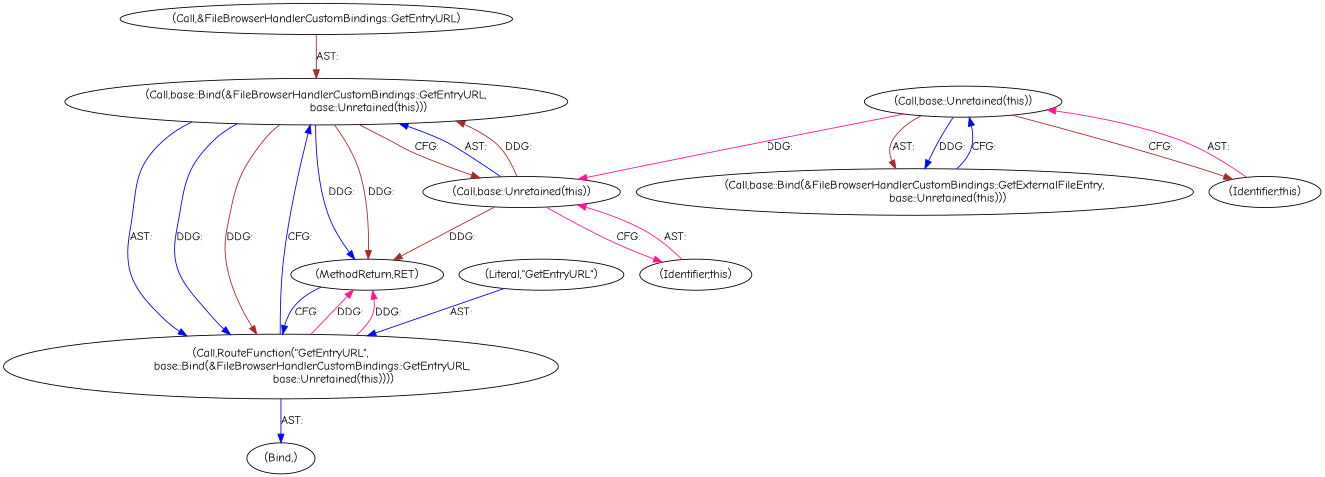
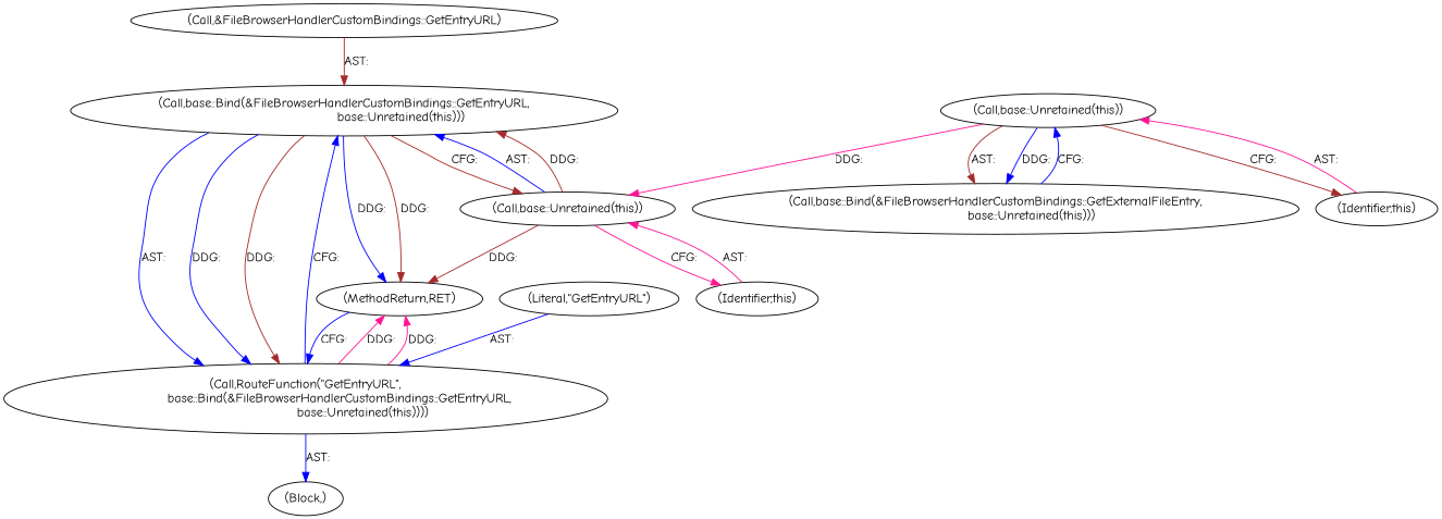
  digraph {
    fontname="Comic Neue"
    node [fontname="Comic Neue"]
    edge [color=blue fontname="Comic Neue"]
    n1 [label="(Call,base::Bind(&FileBrowserHandlerCustomBindings::GetEntryURL,\n                           base::Unretained(this)))"]
    n2 [label="(Call,base::Unretained(this))"]
    n3 [label="(Call,RouteFunction(\"GetEntryURL\",\n                base::Bind(&FileBrowserHandlerCustomBindings::GetEntryURL,\n                           base::Unretained(this))))"]
    n4 [label="(MethodReturn,RET)"]
    n5 [label="(Identifier,this)"]
    n6 [label="(Call,base::Unretained(this))"]
    n7 [label="(Call,base::Bind(&FileBrowserHandlerCustomBindings::GetExternalFileEntry,\n                 base::Unretained(this)))"]
    n8 [label="(Identifier,this)"]
-   n9 [label="(Bind,)"]
+   n9 [label="(Block,)"]
    n10 [label="(Literal,\"GetEntryURL\")"]
    n11 [label="(Call,&FileBrowserHandlerCustomBindings::GetEntryURL)"]
    n1 -> n2 [label="CFG: " color=brown]
    n1 -> n3 [label="AST: "]
    n1 -> n3 [label="DDG: "]
    n1 -> n3 [label="DDG: " color=brown]
    n1 -> n4 [label="DDG: "]
    n1 -> n4 [label="DDG: " color=brown]
    n2 -> n1 [label="AST: "]
    n2 -> n1 [label="DDG: " color=brown]
    n2 -> n4 [label="DDG: " color=brown]
    n2 -> n5 [label="CFG: " color=deeppink]
    n3 -> n1 [label="CFG: "]
    n3 -> n4 [label="DDG: " color=deeppink]
    n3 -> n4 [label="DDG: " color=deeppink]
    n3 -> n9 [label="AST: "]
    n4 -> n3 [label="CFG: "]
    n5 -> n2 [label="AST: " color=deeppink]
    n6 -> n2 [label="DDG: " color=deeppink]
    n6 -> n7 [label="AST: " color=brown]
    n6 -> n7 [label="DDG: "]
    n6 -> n8 [label="CFG: " color=brown]
    n7 -> n6 [label="CFG: "]
    n8 -> n6 [label="AST: " color=deeppink]
    n10 -> n3 [label="AST: "]
    n11 -> n1 [label="AST: " color=brown]
  }
